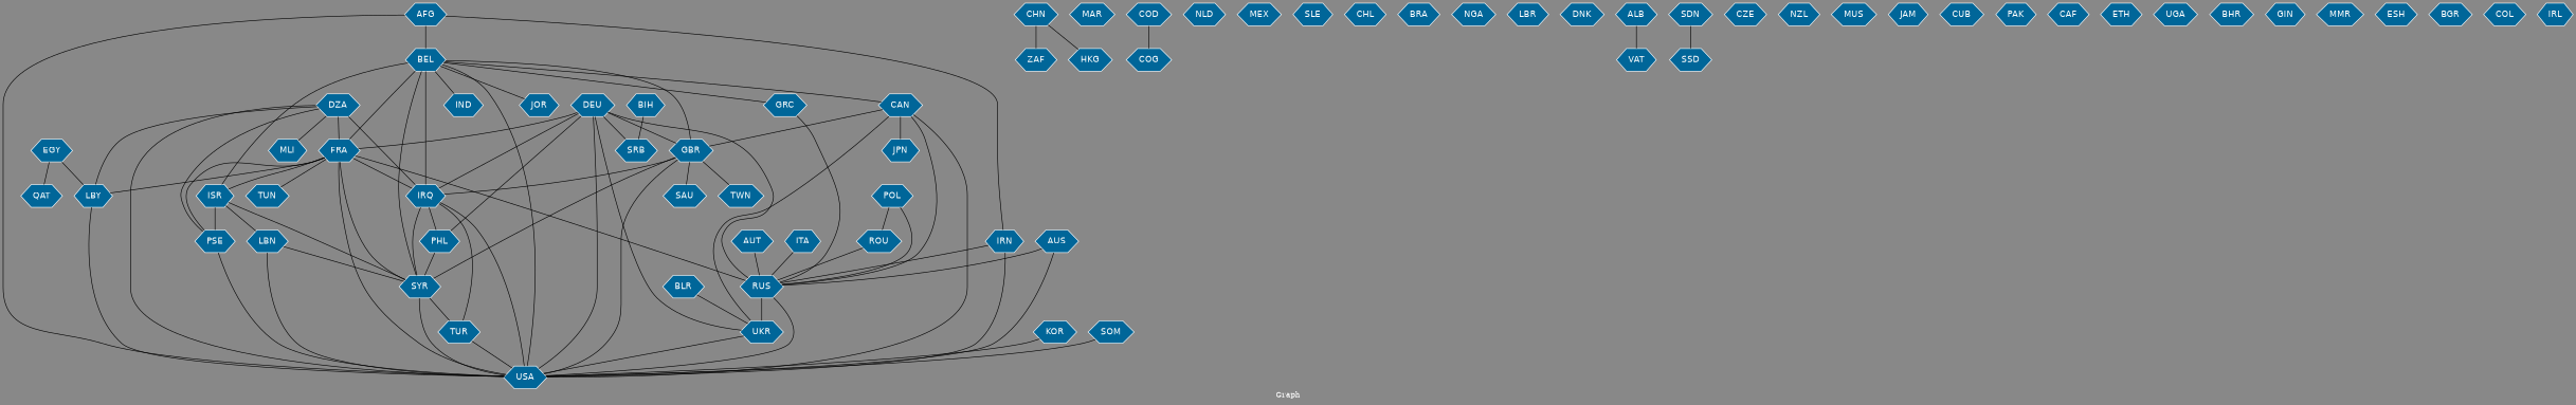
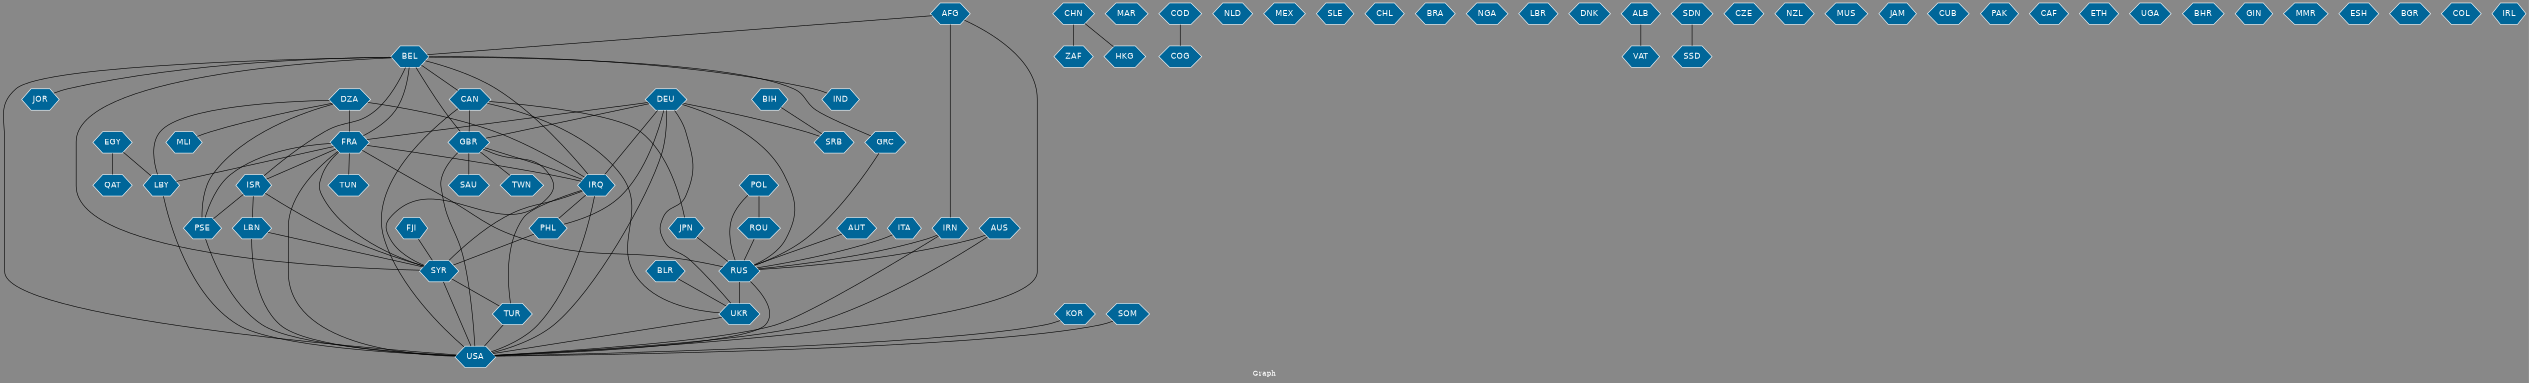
  graph {
    bgcolor="#888888"
    fontcolor=white
    fontsize=12
    label="Graph"
    node [color=white fillcolor="#006699" fontcolor=white fontname=Helvetica shape=hexagon style=filled]
    edge [arrowhead=open color=black fontcolor=white fontname=Courier fontsize=12 weight=1]
    n1 [label=USA]
    n2 [label=IRN]
    n3 [label=RUS]
    n4 [label=UKR]
    n5 [label=DEU]
    n6 [label=GBR]
    n7 [label=FRA]
    n8 [label=IRQ]
    n9 [label=PHL]
    n10 [label=SRB]
    n11 [label=SYR]
    n12 [label=TWN]
    n13 [label=SAU]
    n14 [label=LBY]
    n15 [label=TUN]
    n16 [label=ISR]
    n17 [label=PSE]
    n18 [label=TUR]
    n19 [label=CAN]
    n20 [label=JPN]
    n21 [label=ZAF]
    n22 [label=LBN]
    n23 [label=MAR]
    n24 [label=COG]
    n25 [label=NLD]
    n26 [label=CHN]
    n27 [label=HKG]
    n28 [label=IND]
    n29 [label=DZA]
    n30 [label=MLI]
    n31 [label=BEL]
    n32 [label=GRC]
    n33 [label=JOR]
    n34 [label=QAT]
    n35 [label=EGY]
    n36 [label=MEX]
    n37 [label=SLE]
    n38 [label=CHL]
    n39 [label=BRA]
    n40 [label=AFG]
    n41 [label=NGA]
    n42 [label=LBR]
    n43 [label=DNK]
    n44 [label=VAT]
    n45 [label=BIH]
    n46 [label=KOR]
    n47 [label=SSD]
    n48 [label=SDN]
    n49 [label=CZE]
    n50 [label=AUS]
    n51 [label=ROU]
    n52 [label=NZL]
    n53 [label=MUS]
    n54 [label=JAM]
    n55 [label=CUB]
    n56 [label=COD]
    n57 [label=PAK]
    n58 [label=AUT]
    n59 [label=CAF]
    n60 [label=ETH]
    n61 [label=ITA]
    n62 [label=BLR]
    n63 [label=UGA]
    n64 [label=SOM]
    n65 [label=BHR]
    n66 [label=GIN]
    n67 [label=MMR]
    n68 [label=ESH]
    n69 [label=BGR]
+   n70 [label=FJI]
    n71 [label=ALB]
    n72 [label=COL]
    n73 [label=IRL]
    n74 [label=POL]
    n2 -- n1 [weight=5]
    n2 -- n3
    n3 -- n1 [weight=7]
    n3 -- n4 [weight=49]
    n4 -- n1 [weight=2]
    n5 -- n1
    n5 -- n3 [weight=3]
    n5 -- n4
    n5 -- n6
    n5 -- n7 [weight=3]
    n5 -- n8
    n5 -- n9
    n5 -- n10
    n6 -- n1 [weight=7]
    n6 -- n8 [weight=4]
    n6 -- n11
    n6 -- n12
    n6 -- n13
    n7 -- n1 [weight=4]
    n7 -- n3
    n7 -- n8 [weight=16]
    n7 -- n11 [weight=7]
    n7 -- n14 [weight=2]
    n7 -- n15
    n7 -- n16
    n7 -- n17 [weight=2]
    n8 -- n1 [weight=19]
    n8 -- n9
    n8 -- n11 [weight=17]
    n8 -- n18 [weight=4]
    n9 -- n11
    n11 -- n1 [weight=22]
    n11 -- n18 [weight=11]
    n14 -- n1
    n16 -- n11
    n16 -- n17 [weight=15]
    n16 -- n22
    n17 -- n1
    n18 -- n1
    n19 -- n1 [weight=2]
-   n19 -- n3 [weight=2]
+   n20 -- n3 [weight=2]
    n19 -- n4
    n19 -- n6 [weight=2]
    n19 -- n20
    n22 -- n1
    n22 -- n11
    n26 -- n21 [weight=2]
    n26 -- n27
-   n29 -- n1
    n29 -- n7 [weight=19]
    n29 -- n8
    n29 -- n14
    n29 -- n17 [weight=2]
    n29 -- n30 [weight=2]
    n31 -- n1 [weight=3]
    n31 -- n6 [weight=2]
    n31 -- n7 [weight=8]
    n31 -- n8 [weight=9]
    n31 -- n11 [weight=3]
    n31 -- n16
    n31 -- n19
    n31 -- n28
    n31 -- n32
    n31 -- n33 [weight=2]
    n32 -- n3
    n35 -- n14
    n35 -- n34
    n40 -- n1 [weight=2]
    n40 -- n2
    n40 -- n31 [weight=2]
    n45 -- n10
    n46 -- n1
    n48 -- n47
    n50 -- n1
    n50 -- n3
    n51 -- n3
    n56 -- n24
    n58 -- n3
    n61 -- n3
    n62 -- n4 [weight=2]
    n64 -- n1
+   n70 -- n11 [weight=2]
    n71 -- n44
    n74 -- n3
    n74 -- n51
  }
